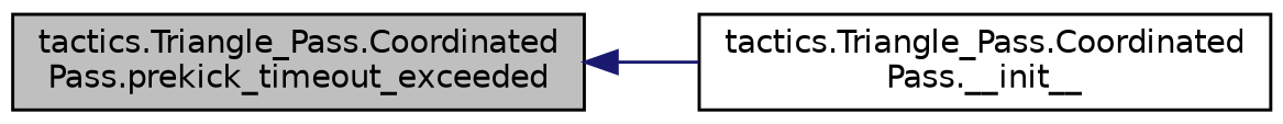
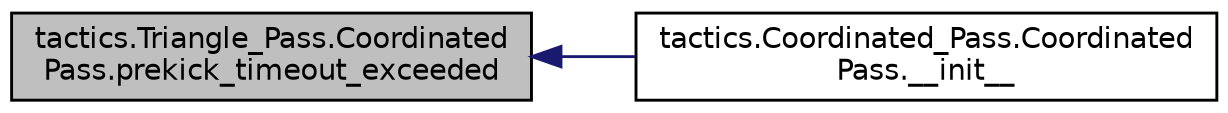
  digraph {
    rankdir=LR
    node [color=black fontname=Helvetica fontsize=10 shape=record style=filled]
    n1 [fillcolor=grey75 fontcolor=black height=0.2 label="tactics.Triangle_Pass.Coordinated\lPass.prekick_timeout_exceeded" width=0.4]
-   n2 [fillcolor=white height=0.2 label="tactics.Triangle_Pass.Coordinated\lPass.__init__" width=0.4]
+   n2 [fillcolor=white height=0.2 label="tactics.Coordinated_Pass.Coordinated\lPass.__init__" width=0.4]
    n1 -> n2 [color=midnightblue dir=back fontname=Helvetica fontsize=10 labelfontname=Helvetica labelfontsize=10 style=solid]
  }
